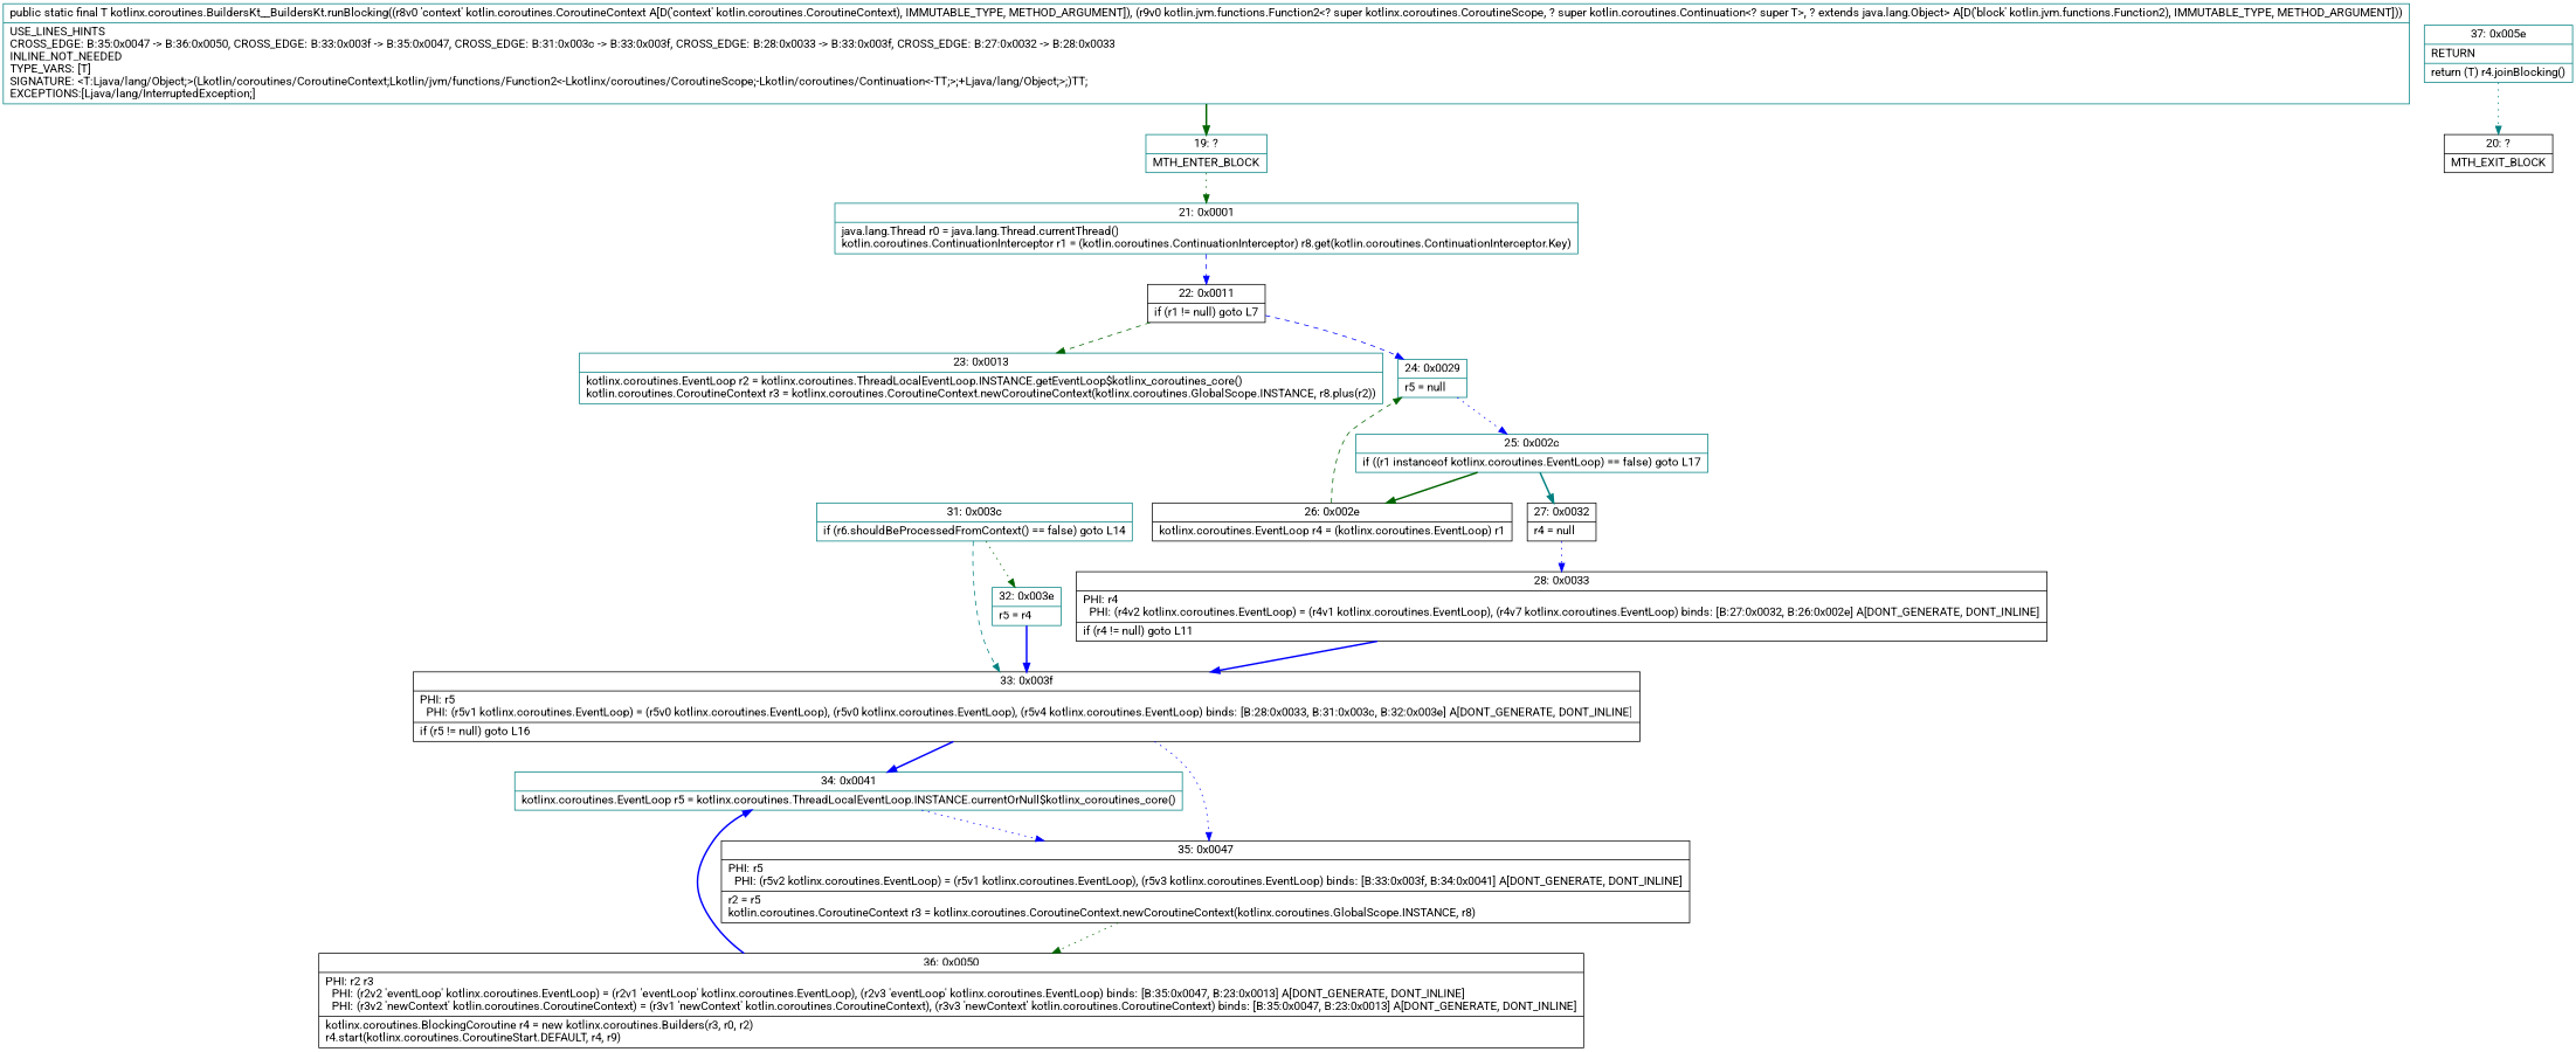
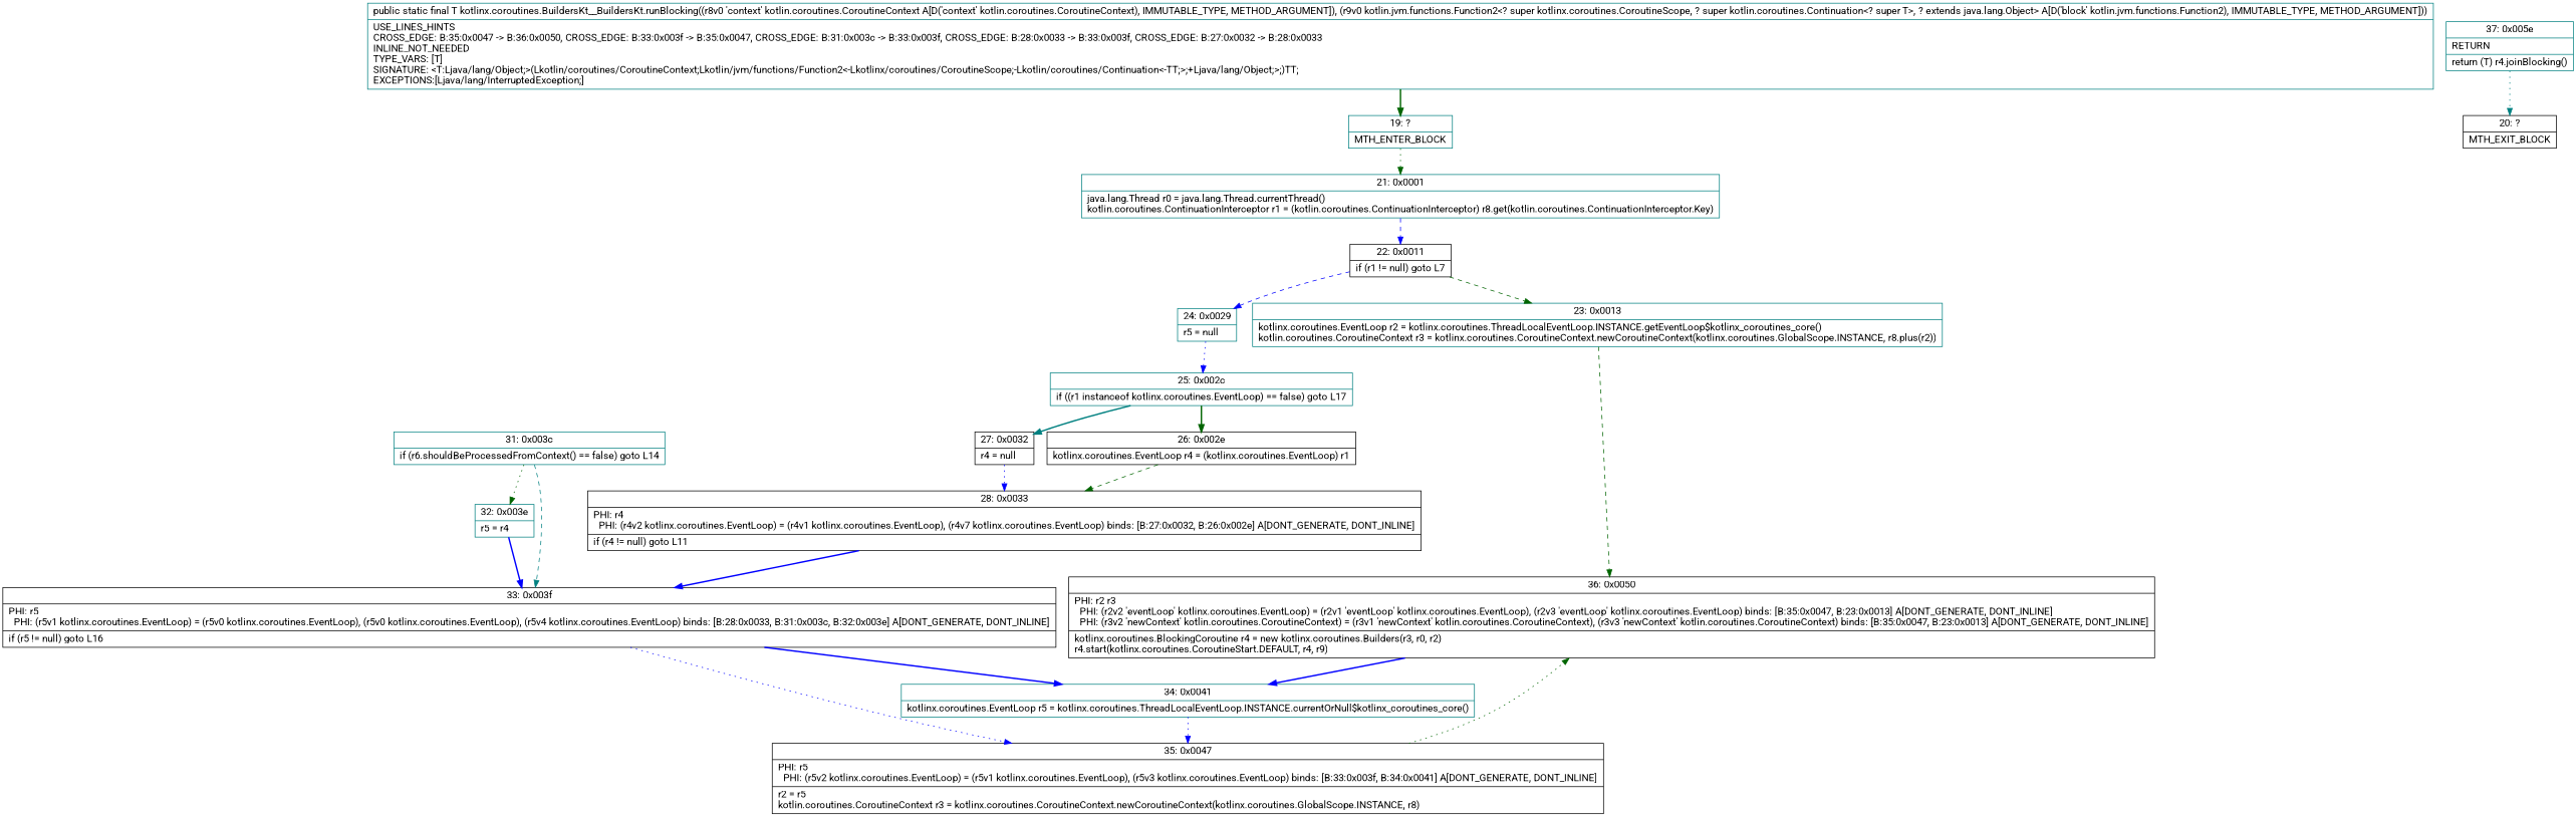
  digraph {
    fontname=Roboto
    node [color=teal fontname=Roboto shape=record]
    edge [color=blue fontname=Roboto style=dotted]
    n1 [label="{19\:\ ?|MTH_ENTER_BLOCK\l}"]
    n2 [label="{21\:\ 0x0001|java.lang.Thread r0 = java.lang.Thread.currentThread()\lkotlin.coroutines.ContinuationInterceptor r1 = (kotlin.coroutines.ContinuationInterceptor) r8.get(kotlin.coroutines.ContinuationInterceptor.Key)\l}"]
    n3 [color=black label="{22\:\ 0x0011|if (r1 != null) goto L7\l}"]
    n4 [label="{23\:\ 0x0013|kotlinx.coroutines.EventLoop r2 = kotlinx.coroutines.ThreadLocalEventLoop.INSTANCE.getEventLoop$kotlinx_coroutines_core()\lkotlin.coroutines.CoroutineContext r3 = kotlinx.coroutines.CoroutineContext.newCoroutineContext(kotlinx.coroutines.GlobalScope.INSTANCE, r8.plus(r2))\l}"]
    n5 [label="{24\:\ 0x0029|r5 = null\l}"]
    n6 [color=black label="{36\:\ 0x0050|PHI: r2 r3 \l  PHI: (r2v2 'eventLoop' kotlinx.coroutines.EventLoop) = (r2v1 'eventLoop' kotlinx.coroutines.EventLoop), (r2v3 'eventLoop' kotlinx.coroutines.EventLoop) binds: [B:35:0x0047, B:23:0x0013] A[DONT_GENERATE, DONT_INLINE]\l  PHI: (r3v2 'newContext' kotlin.coroutines.CoroutineContext) = (r3v1 'newContext' kotlin.coroutines.CoroutineContext), (r3v3 'newContext' kotlin.coroutines.CoroutineContext) binds: [B:35:0x0047, B:23:0x0013] A[DONT_GENERATE, DONT_INLINE]\l|kotlinx.coroutines.BlockingCoroutine r4 = new kotlinx.coroutines.Builders(r3, r0, r2)\lr4.start(kotlinx.coroutines.CoroutineStart.DEFAULT, r4, r9)\l}"]
    n7 [label="{25\:\ 0x002c|if ((r1 instanceof kotlinx.coroutines.EventLoop) == false) goto L17\l}"]
    n8 [label="{34\:\ 0x0041|kotlinx.coroutines.EventLoop r5 = kotlinx.coroutines.ThreadLocalEventLoop.INSTANCE.currentOrNull$kotlinx_coroutines_core()\l}"]
    n9 [label="{37\:\ 0x005e|RETURN\l|return (T) r4.joinBlocking()\l}"]
    n10 [color=black label="{20\:\ ?|MTH_EXIT_BLOCK\l}"]
    n11 [color=black label="{26\:\ 0x002e|kotlinx.coroutines.EventLoop r4 = (kotlinx.coroutines.EventLoop) r1\l}"]
    n12 [color=black label="{27\:\ 0x0032|r4 = null\l}"]
    n13 [color=black label="{28\:\ 0x0033|PHI: r4 \l  PHI: (r4v2 kotlinx.coroutines.EventLoop) = (r4v1 kotlinx.coroutines.EventLoop), (r4v7 kotlinx.coroutines.EventLoop) binds: [B:27:0x0032, B:26:0x002e] A[DONT_GENERATE, DONT_INLINE]\l|if (r4 != null) goto L11\l}"]
    n14 [color=black label="{33\:\ 0x003f|PHI: r5 \l  PHI: (r5v1 kotlinx.coroutines.EventLoop) = (r5v0 kotlinx.coroutines.EventLoop), (r5v0 kotlinx.coroutines.EventLoop), (r5v4 kotlinx.coroutines.EventLoop) binds: [B:28:0x0033, B:31:0x003c, B:32:0x003e] A[DONT_GENERATE, DONT_INLINE]\l|if (r5 != null) goto L16\l}"]
    n15 [color=black label="{35\:\ 0x0047|PHI: r5 \l  PHI: (r5v2 kotlinx.coroutines.EventLoop) = (r5v1 kotlinx.coroutines.EventLoop), (r5v3 kotlinx.coroutines.EventLoop) binds: [B:33:0x003f, B:34:0x0041] A[DONT_GENERATE, DONT_INLINE]\l|r2 = r5\lkotlin.coroutines.CoroutineContext r3 = kotlinx.coroutines.CoroutineContext.newCoroutineContext(kotlinx.coroutines.GlobalScope.INSTANCE, r8)\l}"]
    n16 [label="{31\:\ 0x003c|if (r6.shouldBeProcessedFromContext() == false) goto L14\l}"]
    n17 [label="{32\:\ 0x003e|r5 = r4\l}"]
    n18 [label="{public static final T kotlinx.coroutines.BuildersKt__BuildersKt.runBlocking((r8v0 'context' kotlin.coroutines.CoroutineContext A[D('context' kotlin.coroutines.CoroutineContext), IMMUTABLE_TYPE, METHOD_ARGUMENT]), (r9v0 kotlin.jvm.functions.Function2\<? super kotlinx.coroutines.CoroutineScope, ? super kotlin.coroutines.Continuation\<? super T\>, ? extends java.lang.Object\> A[D('block' kotlin.jvm.functions.Function2), IMMUTABLE_TYPE, METHOD_ARGUMENT]))  | USE_LINES_HINTS\lCROSS_EDGE: B:35:0x0047 \-\> B:36:0x0050, CROSS_EDGE: B:33:0x003f \-\> B:35:0x0047, CROSS_EDGE: B:31:0x003c \-\> B:33:0x003f, CROSS_EDGE: B:28:0x0033 \-\> B:33:0x003f, CROSS_EDGE: B:27:0x0032 \-\> B:28:0x0033\lINLINE_NOT_NEEDED\lTYPE_VARS: [T]\lSIGNATURE: \<T:Ljava\/lang\/Object;\>(Lkotlin\/coroutines\/CoroutineContext;Lkotlin\/jvm\/functions\/Function2\<\-Lkotlinx\/coroutines\/CoroutineScope;\-Lkotlin\/coroutines\/Continuation\<\-TT;\>;+Ljava\/lang\/Object;\>;)TT;\lEXCEPTIONS:[Ljava\/lang\/InterruptedException;]\l}"]
    n1 -> n2 [color=darkgreen]
    n2 -> n3 [style=dashed]
    n3 -> n4 [color=darkgreen style=dashed]
    n3 -> n5 [style=dashed]
+   n4 -> n6 [color=darkgreen style=dashed]
    n5 -> n7
    n6 -> n8 [style=bold]
    n7 -> n11 [color=darkgreen style=bold]
    n7 -> n12 [color=teal style=bold]
    n8 -> n15
    n9 -> n10 [color=teal]
-   n11 -> n5 [color=darkgreen style=dashed]
+   n11 -> n13 [color=darkgreen style=dashed]
    n12 -> n13
    n13 -> n14 [style=bold]
    n14 -> n8 [style=bold]
    n14 -> n15
    n15 -> n6 [color=darkgreen]
    n16 -> n14 [color=teal style=dashed]
    n16 -> n17 [color=darkgreen]
    n17 -> n14 [style=bold]
    n18 -> n1 [color=darkgreen style=bold]
  }
